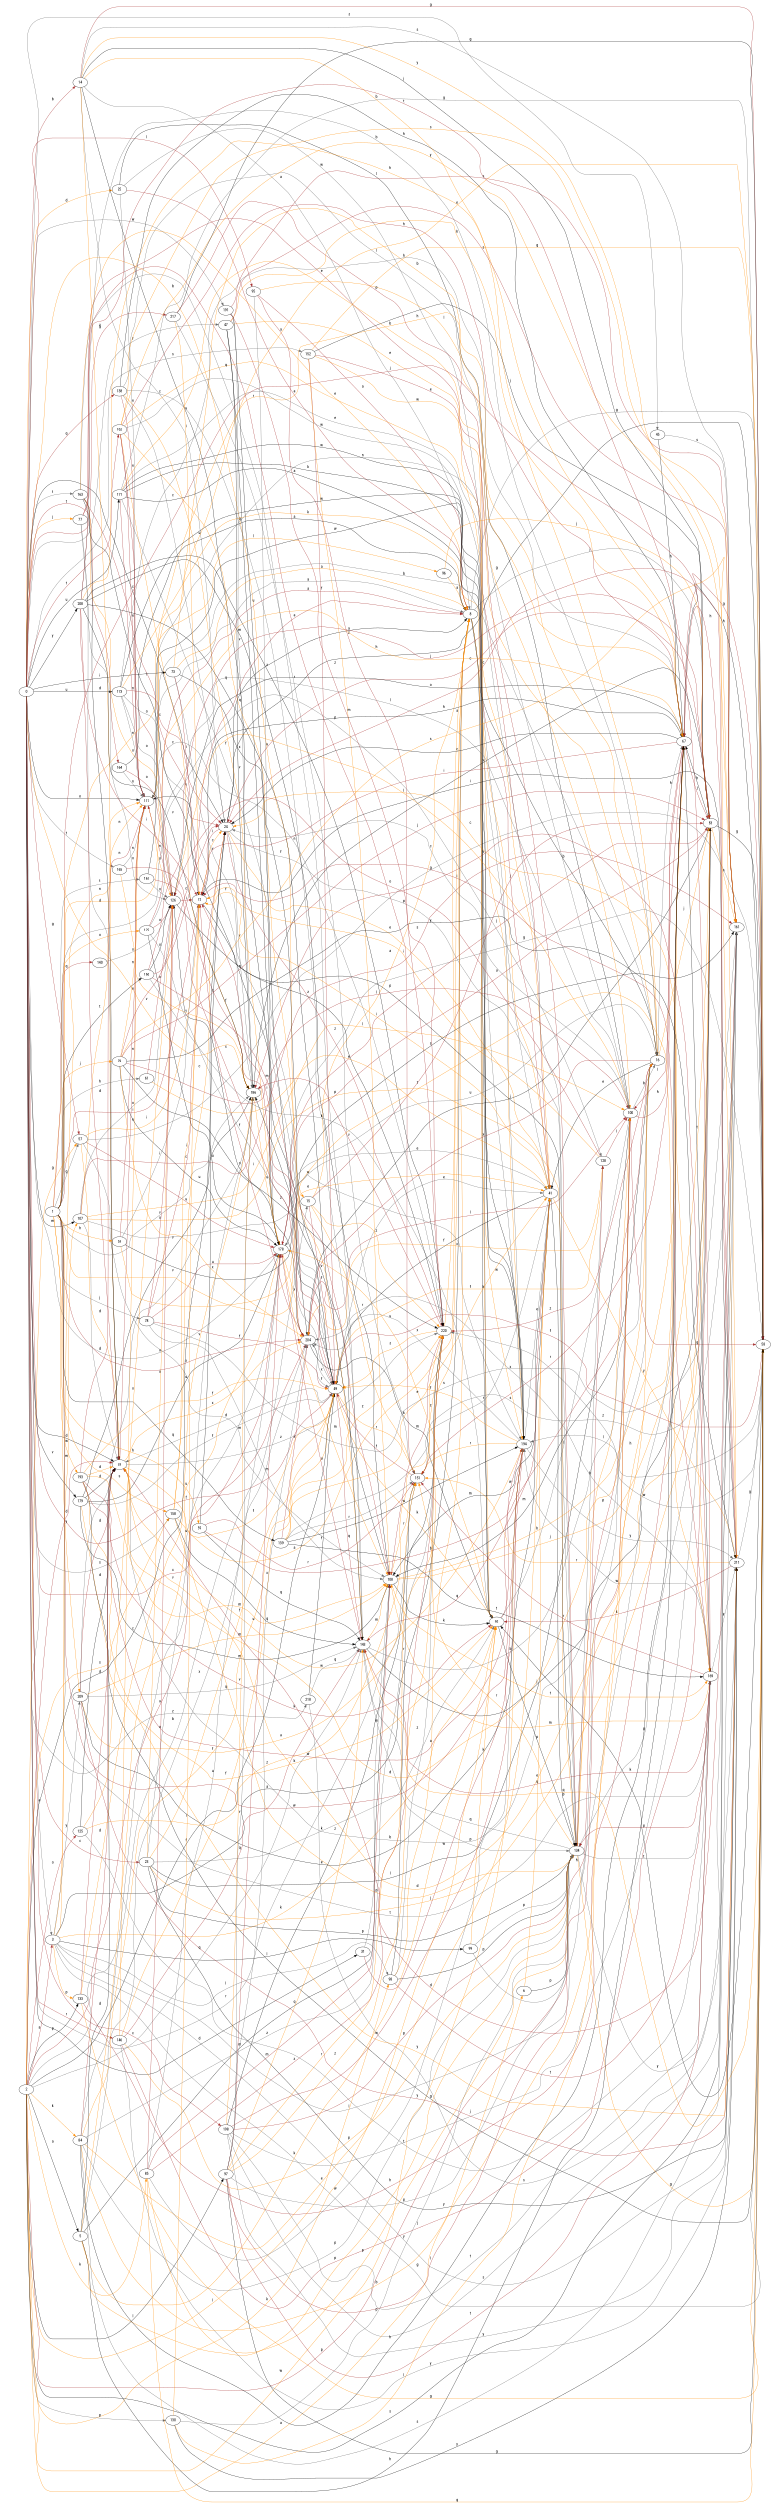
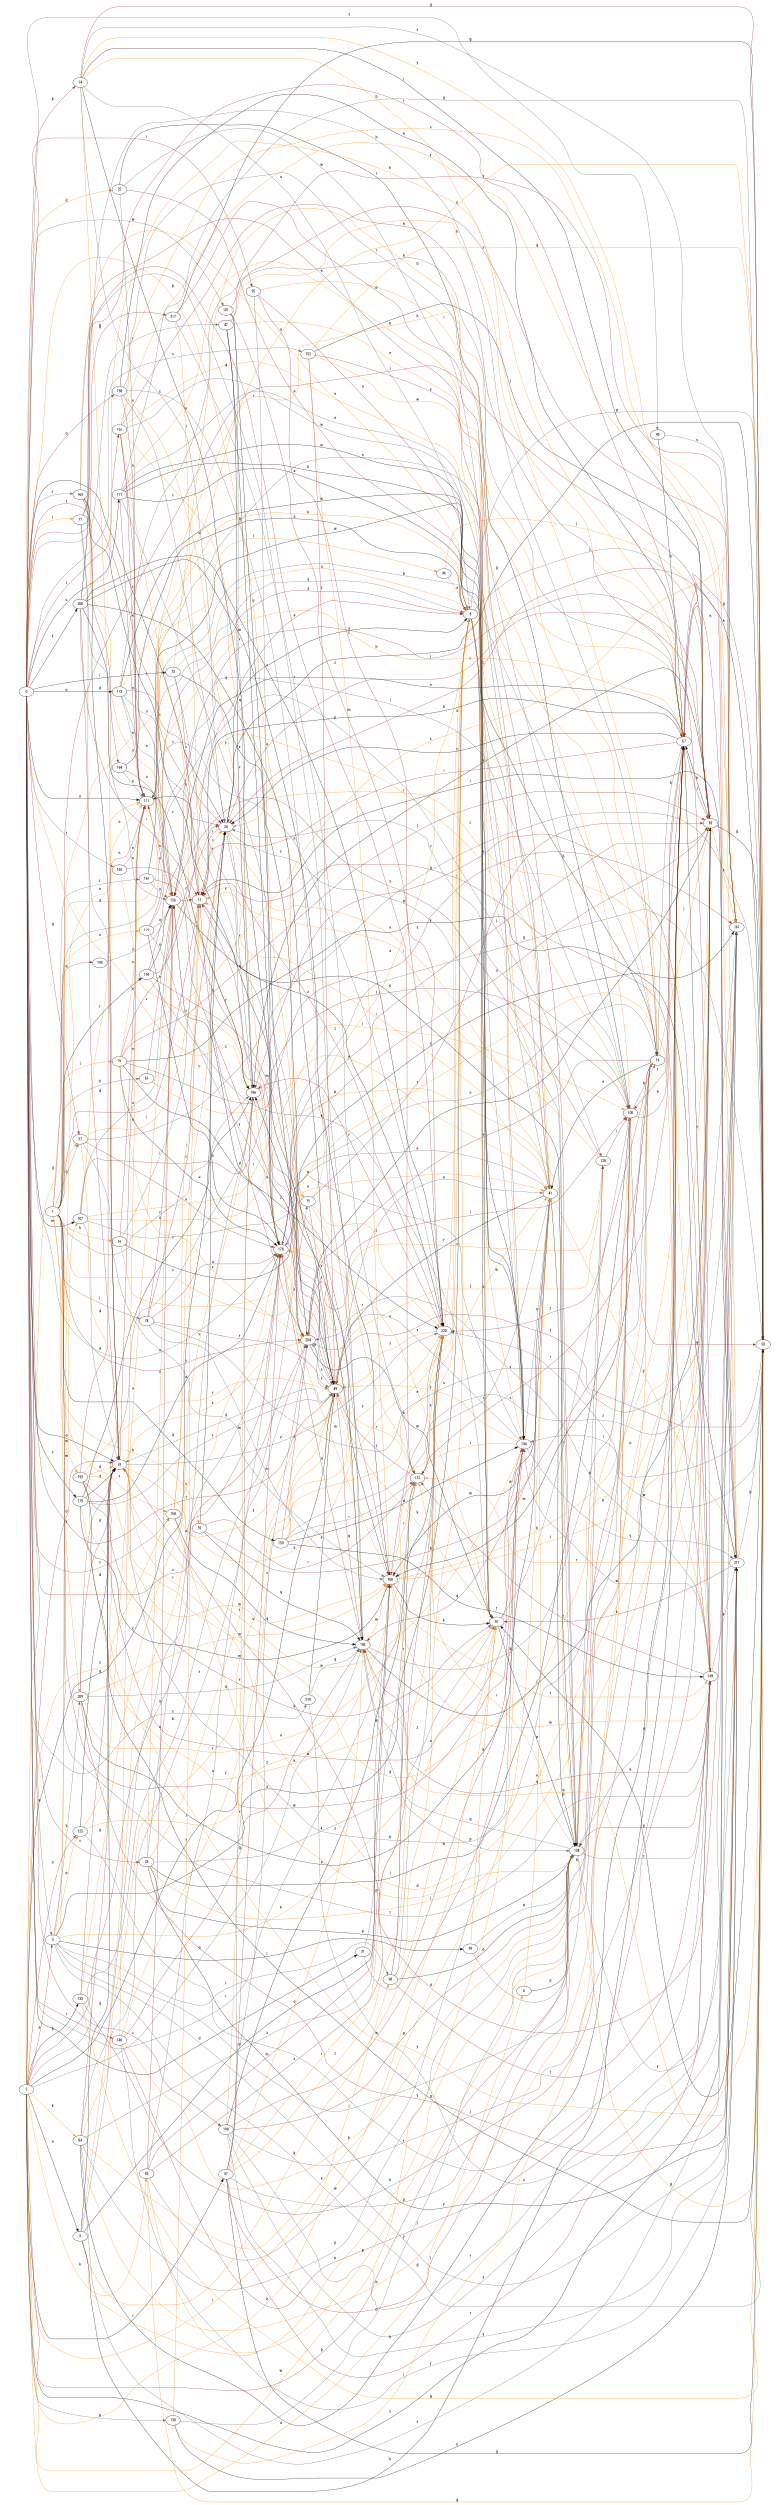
  strict digraph {
    fontname="Roboto Condensed"
    rankdir=LR
    node [fontname="Roboto Condensed"]
    edge [color=darkorange fontname="Roboto Condensed"]
    0
    3
    14
    15
    23
    24
    25
    31
    33
    45
    47
    49
    57
    73
    77
    95
    107
    117
    138
    146
    151
    152
    158
    162
    163
    164
    165
    171
    173
    178
    179
    186
    191
    198
    204
    208
    217
    218
    209
    91
    98
    133
    8
    58
    99
    100
    211
    83
    161
    16
    220
    134
    126
    41
    75
    194
    108
    67
    143
    169
    1
    59
    61
    63
    78
    79
    96
    122
    128
    139
    140
    166
    167
    193
    2
    5
    6
    84
    85
    97
    125
    130
    0 -> 3 [color=gray40 label=a]
    0 -> 14 [color=brown label=b]
    0 -> 15 [label=b]
    0 -> 23 [color=brown label=c]
    0 -> 24 [color=black label=c]
    0 -> 25 [label=d]
    0 -> 31 [color=black label=d]
    0 -> 33 [color=black label=d]
    0 -> 45 [color=gray40 label=f]
    0 -> 47 [color=gray40 label=f]
    0 -> 49 [color=brown label=f]
    0 -> 57 [color=brown label=g]
    0 -> 73 [color=black label=i]
    0 -> 77 [label=j]
    0 -> 95 [color=brown label=l]
    0 -> 107 [color=black label=m]
    0 -> 117 [color=black label=n]
    0 -> 138 [color=brown label=q]
    0 -> 146 [color=brown label=r]
    0 -> 151 [color=gray40 label=r]
    0 -> 152 [color=gray40 label=s]
    0 -> 158 [color=gray40 label=s]
    0 -> 162 [color=brown label=t]
    0 -> 163 [color=gray40 label=t]
    0 -> 164 [color=brown label=t]
    0 -> 165 [color=gray40 label=t]
    0 -> 171 [color=black label=u]
    0 -> 173 [color=black label=u]
    0 -> 178 [color=gray40 label=u]
    0 -> 179 [color=black label=v]
    0 -> 186 [label=v]
    0 -> 191 [color=gray40 label=w]
    0 -> 198 [color=brown label=x]
    0 -> 204 [color=brown label=x]
    0 -> 208 [color=black label=y]
    0 -> 217 [color=brown label=z]
    0 -> 218 [color=gray40 label=z]
    3 -> 107 [label=m]
    3 -> 117 [label=n]
    3 -> 209 [color=gray40 label=y]
    3 -> 91 [label=k]
    3 -> 98 [color=gray40 label=l]
-   3 -> 133 [label=p]
+   3 -> 125 [label=p]
    3 -> 8 [color=black label=a]
    3 -> 58 [color=gray40 label=g]
    3 -> 99 [color=black label=l]
    3 -> 100 [color=gray40 label=l]
    3 -> 211 [color=gray40 label=y]
    14 -> 24 [color=gray40 label=c]
    14 -> 33 [label=d]
    14 -> 178 [color=black label=u]
    14 -> 8 [color=gray40 label=a]
    14 -> 58 [color=brown label=g]
    14 -> 211 [label=y]
    14 -> 83 [color=black label=j]
    14 -> 161 [color=gray40 label=s]
    14 -> 16 [label=b]
    15 -> 49 [color=brown label=f]
    15 -> 151 [label=r]
    15 -> 8 [label=a]
    15 -> 83 [color=brown label=j]
    15 -> 220 [label=z]
    23 -> 49 [label=f]
    23 -> 186 [color=gray40 label=v]
    23 -> 91 [color=gray40 label=k]
    23 -> 100 [color=black label=l]
    23 -> 211 [color=black label=y]
    23 -> 83 [label=j]
    23 -> 134 [color=black label=p]
    23 -> 126 [label=o]
    24 -> 186 [color=gray40 label=v]
    24 -> 8 [color=black label=a]
    24 -> 58 [color=black label=g]
    24 -> 220 [color=brown label=z]
    24 -> 134 [color=gray40 label=p]
    24 -> 41 [label=e]
    24 -> 75 [color=brown label=i]
    25 -> 117 [color=gray40 label=n]
    25 -> 8 [color=brown label=a]
    25 -> 100 [color=black label=l]
    25 -> 194 [color=gray40 label=w]
    31 -> 194 [color=brown label=w]
    31 -> 108 [color=gray40 label=m]
    33 -> 117 [color=brown label=n]
    33 -> 204 [label=x]
    33 -> 8 [label=a]
    33 -> 16 [color=gray40 label=b]
    33 -> 220 [color=gray40 label=z]
    33 -> 194 [label=w]
    45 -> 161 [color=gray40 label=s]
    45 -> 67 [color=black label=h]
    47 -> 178 [color=black label=u]
    47 -> 186 [color=black label=v]
    47 -> 161 [color=brown label=s]
    47 -> 41 [label=e]
    47 -> 67 [label=h]
    49 -> 33 [color=gray40 label=d]
    49 -> 117 [color=black label=n]
    49 -> 151 [label=r]
    49 -> 204 [color=gray40 label=x]
    49 -> 91 [label=k]
    49 -> 41 [color=gray40 label=e]
    49 -> 75 [color=brown label=i]
    49 -> 143 [color=brown label=q]
    57 -> 33 [label=d]
    57 -> 178 [color=brown label=u]
    57 -> 58 [color=gray40 label=g]
    57 -> 75 [label=i]
    57 -> 108 [color=gray40 label=m]
    73 -> 186 [color=gray40 label=v]
    73 -> 204 [color=black label=x]
    73 -> 8 [label=a]
    73 -> 16 [label=b]
    73 -> 75 [color=brown label=i]
    77 -> 33 [color=gray40 label=d]
    77 -> 151 [color=brown label=r]
    77 -> 126 [color=gray40 label=o]
    77 -> 41 [color=brown label=e]
    95 -> 178 [color=gray40 label=u]
    95 -> 8 [color=brown label=a]
    95 -> 100 [label=l]
    95 -> 220 [color=brown label=z]
    107 -> 33 [color=gray40 label=d]
    107 -> 117 [label=n]
    107 -> 100 [label=l]
    107 -> 161 [color=brown label=s]
    107 -> 134 [label=p]
    107 -> 126 [color=gray40 label=o]
    107 -> 194 [color=gray40 label=w]
    117 -> 126 [label=o]
    117 -> 194 [color=black label=w]
    117 -> 67 [label=h]
    138 -> 24 [color=gray40 label=c]
    138 -> 117 [color=brown label=n]
    138 -> 178 [label=u]
    138 -> 100 [color=gray40 label=l]
    138 -> 67 [color=black label=h]
    138 -> 143 [color=gray40 label=q]
    146 -> 49 [label=f]
    146 -> 117 [label=n]
    146 -> 211 [color=gray40 label=y]
    146 -> 83 [color=brown label=j]
    146 -> 134 [label=p]
    146 -> 143 [color=brown label=q]
    151 -> 49 [color=brown label=f]
    151 -> 220 [label=z]
    152 -> 49 [color=brown label=f]
    152 -> 58 [label=g]
    152 -> 83 [color=black label=j]
    152 -> 41 [color=brown label=e]
    152 -> 194 [label=w]
    152 -> 108 [label=m]
    158 -> 24 [label=c]
    158 -> 49 [label=f]
    158 -> 134 [label=p]
    158 -> 75 [label=i]
    158 -> 143 [color=black label=q]
    162 -> 117 [color=brown label=n]
    162 -> 186 [label=v]
    162 -> 211 [label=y]
    162 -> 161 [label=s]
    162 -> 126 [color=brown label=o]
    162 -> 41 [label=e]
    162 -> 194 [color=gray40 label=w]
    162 -> 67 [color=brown label=h]
    162 -> 143 [label=q]
    163 -> 24 [color=brown label=c]
    163 -> 33 [color=black label=d]
    163 -> 8 [label=a]
    163 -> 126 [label=o]
    163 -> 75 [color=black label=i]
    163 -> 143 [color=gray40 label=q]
    164 -> 117 [color=gray40 label=n]
    164 -> 8 [color=black label=a]
    164 -> 126 [color=brown label=o]
    165 -> 49 [color=brown label=f]
    165 -> 117 [color=gray40 label=n]
    165 -> 186 [label=v]
    171 -> 49 [color=gray40 label=f]
    171 -> 117 [color=brown label=n]
    171 -> 91 [color=black label=k]
    171 -> 8 [color=black label=a]
    171 -> 58 [color=gray40 label=g]
    171 -> 16 [label=b]
    171 -> 41 [color=gray40 label=e]
    171 -> 194 [color=black label=w]
    173 -> 24 [color=brown label=c]
    173 -> 49 [color=gray40 label=f]
    173 -> 117 [color=gray40 label=n]
    173 -> 91 [label=k]
    173 -> 126 [color=gray40 label=o]
    173 -> 194 [color=black label=w]
    173 -> 67 [color=gray40 label=h]
    178 -> 204 [label=x]
    178 -> 58 [color=gray40 label=g]
    178 -> 83 [color=brown label=j]
    178 -> 41 [color=gray40 label=e]
    178 -> 108 [label=m]
    179 -> 33 [color=black label=d]
    179 -> 49 [color=gray40 label=f]
    179 -> 178 [color=black label=u]
    179 -> 186 [color=black label=v]
    179 -> 91 [label=k]
    179 -> 108 [color=black label=m]
    186 -> 178 [label=u]
    191 -> 49 [color=black label=f]
    191 -> 186 [color=gray40 label=v]
    191 -> 161 [color=brown label=s]
    191 -> 220 [color=brown label=z]
    198 -> 186 [label=v]
    198 -> 211 [color=gray40 label=y]
    198 -> 83 [color=gray40 label=j]
    198 -> 161 [color=gray40 label=s]
    198 -> 220 [color=black label=z]
    198 -> 134 [color=brown label=p]
    198 -> 194 [color=brown label=w]
    198 -> 169 [color=gray40 label=t]
    204 -> 49 [color=gray40 label=f]
    204 -> 91 [color=black label=k]
    204 -> 100 [color=brown label=l]
    204 -> 83 [color=black label=j]
    204 -> 126 [color=black label=o]
    204 -> 75 [color=brown label=i]
    208 -> 33 [color=brown label=d]
    208 -> 186 [color=black label=v]
    208 -> 16 [color=gray40 label=b]
    208 -> 220 [color=black label=z]
    208 -> 75 [color=brown label=i]
    208 -> 108 [color=black label=m]
    208 -> 67 [label=h]
    208 -> 143 [color=black label=q]
    208 -> 169 [color=brown label=t]
    217 -> 151 [color=gray40 label=r]
    217 -> 58 [color=black label=g]
    217 -> 134 [color=brown label=p]
    217 -> 75 [label=i]
    218 -> 49 [color=black label=f]
    218 -> 161 [color=gray40 label=s]
    218 -> 143 [color=gray40 label=q]
    209 -> 33 [color=brown label=d]
    209 -> 186 [color=gray40 label=v]
    209 -> 8 [label=a]
    209 -> 211 [color=brown label=y]
    209 -> 41 [color=black label=e]
    209 -> 108 [label=m]
    209 -> 143 [color=gray40 label=q]
    91 -> 178 [label=u]
    91 -> 100 [color=gray40 label=l]
    91 -> 134 [color=black label=p]
    91 -> 194 [color=brown label=w]
    98 -> 151 [color=black label=r]
    98 -> 8 [label=a]
    98 -> 220 [color=gray40 label=z]
    98 -> 134 [color=black label=p]
    98 -> 169 [color=brown label=t]
    133 -> 33 [color=brown label=d]
    133 -> 178 [label=u]
    133 -> 58 [label=g]
    133 -> 67 [color=brown label=h]
    8 -> 91 [color=black label=k]
    8 -> 58 [color=gray40 label=g]
    8 -> 83 [color=gray40 label=j]
    8 -> 16 [color=black label=b]
    8 -> 194 [label=w]
    58 -> 49 [color=brown label=f]
    58 -> 117 [label=n]
    58 -> 91 [color=black label=k]
    58 -> 220 [color=gray40 label=z]
    58 -> 194 [color=gray40 label=w]
    58 -> 67 [color=black label=h]
    58 -> 143 [label=q]
    99 -> 91 [label=k]
    99 -> 134 [color=gray40 label=p]
    99 -> 67 [color=gray40 label=h]
    100 -> 24 [color=gray40 label=c]
    100 -> 58 [color=brown label=g]
    100 -> 16 [color=gray40 label=b]
    100 -> 134 [color=brown label=p]
    100 -> 67 [color=brown label=h]
    211 -> 24 [color=brown label=c]
    211 -> 151 [label=r]
    211 -> 91 [color=brown label=k]
    211 -> 58 [color=gray40 label=g]
    211 -> 75 [color=black label=i]
    211 -> 67 [color=brown label=h]
    83 -> 24 [color=brown label=c]
    83 -> 33 [label=d]
    83 -> 178 [color=brown label=u]
    83 -> 186 [color=black label=v]
    83 -> 58 [color=black label=g]
    83 -> 161 [label=s]
    83 -> 134 [color=gray40 label=p]
    83 -> 67 [color=black label=h]
    161 -> 33 [color=brown label=d]
    16 -> 33 [label=d]
    16 -> 178 [color=gray40 label=u]
    16 -> 204 [color=brown label=x]
    16 -> 83 [label=j]
    16 -> 220 [color=brown label=z]
    16 -> 41 [color=black label=e]
    16 -> 108 [color=black label=m]
    16 -> 67 [color=gray40 label=h]
    220 -> 49 [label=f]
    220 -> 117 [color=gray40 label=n]
    220 -> 186 [color=brown label=v]
    220 -> 8 [label=a]
    220 -> 108 [color=brown label=m]
    134 -> 117 [color=gray40 label=n]
    134 -> 151 [label=r]
    134 -> 58 [label=g]
    134 -> 100 [label=l]
    134 -> 211 [color=gray40 label=y]
    134 -> 67 [label=h]
    134 -> 143 [color=gray40 label=q]
    134 -> 169 [color=gray40 label=t]
    134 -> 128 [color=gray40 label=b]
    126 -> 117 [color=brown label=n]
    126 -> 100 [label=l]
    126 -> 220 [color=black label=z]
    126 -> 75 [color=brown label=i]
    41 -> 49 [color=black label=f]
    41 -> 151 [color=gray40 label=r]
    41 -> 211 [label=y]
    41 -> 134 [color=black label=p]
    41 -> 75 [label=i]
    41 -> 108 [color=black label=m]
    41 -> 143 [color=brown label=q]
    75 -> 24 [label=c]
    75 -> 134 [color=black label=p]
    75 -> 67 [color=black label=h]
    194 -> 49 [label=f]
    194 -> 151 [label=r]
    194 -> 204 [color=gray40 label=x]
    194 -> 211 [color=gray40 label=y]
    194 -> 41 [color=gray40 label=e]
    108 -> 151 [label=r]
    108 -> 186 [color=black label=v]
    108 -> 91 [color=black label=k]
    108 -> 83 [label=j]
    108 -> 67 [label=h]
    108 -> 169 [label=t]
    67 -> 24 [color=black label=c]
    67 -> 151 [color=brown label=r]
    67 -> 58 [color=brown label=g]
    67 -> 100 [color=brown label=l]
    67 -> 83 [color=brown label=j]
    67 -> 126 [color=black label=o]
    67 -> 75 [color=brown label=i]
    67 -> 169 [color=black label=t]
    143 -> 178 [color=brown label=u]
    143 -> 83 [color=black label=j]
    143 -> 16 [color=gray40 label=b]
    143 -> 134 [color=gray40 label=p]
    143 -> 108 [label=m]
    169 -> 24 [label=c]
    169 -> 151 [color=brown label=r]
    169 -> 186 [color=brown label=v]
    169 -> 204 [color=gray40 label=x]
    169 -> 211 [color=gray40 label=y]
    169 -> 134 [color=brown label=p]
    169 -> 75 [color=brown label=i]
    169 -> 194 [color=gray40 label=w]
    169 -> 108 [label=m]
    169 -> 143 [color=brown label=q]
    1 -> 57 [color=gray40 label=g]
    1 -> 158 [label=s]
    1 -> 186 [color=gray40 label=v]
    1 -> 204 [color=brown label=x]
    1 -> 209 [label=y]
    1 -> 83 [color=brown label=j]
    1 -> 41 [label=e]
    1 -> 75 [color=brown label=i]
    1 -> 194 [color=brown label=w]
    1 -> 67 [label=h]
    1 -> 169 [color=gray40 label=t]
    1 -> 59 [label=h]
    1 -> 61 [color=gray40 label=h]
    1 -> 63 [label=h]
    1 -> 78 [color=gray40 label=j]
    1 -> 79 [label=j]
    1 -> 96 [label=l]
    1 -> 122 [label=o]
    1 -> 128 [color=gray40 label=p]
    1 -> 139 [color=black label=q]
    1 -> 140 [color=brown label=q]
    1 -> 166 [color=black label=t]
    1 -> 167 [color=gray40 label=t]
    1 -> 193 [label=w]
    59 -> 24 [color=black label=c]
    59 -> 151 [color=brown label=r]
    59 -> 16 [color=brown label=b]
    59 -> 143 [color=black label=q]
    61 -> 126 [color=brown label=o]
    61 -> 41 [label=e]
    63 -> 117 [color=brown label=n]
    63 -> 161 [color=black label=s]
    63 -> 75 [color=gray40 label=i]
    63 -> 169 [label=t]
    78 -> 24 [color=brown label=c]
    78 -> 49 [color=brown label=f]
    78 -> 178 [color=brown label=u]
    78 -> 161 [color=gray40 label=s]
    78 -> 126 [color=brown label=o]
    78 -> 108 [color=gray40 label=m]
    79 -> 117 [label=n]
    79 -> 178 [color=black label=u]
    79 -> 204 [label=x]
    79 -> 8 [color=brown label=a]
    79 -> 100 [color=brown label=l]
    79 -> 211 [color=black label=y]
    79 -> 83 [color=brown label=j]
    79 -> 161 [label=s]
    79 -> 220 [color=black label=z]
    96 -> 8 [label=a]
    96 -> 83 [label=j]
    122 -> 49 [color=gray40 label=f]
    122 -> 178 [color=black label=u]
    122 -> 8 [color=brown label=a]
    122 -> 100 [color=gray40 label=l]
    122 -> 126 [color=brown label=o]
    128 -> 49 [label=f]
    128 -> 204 [label=x]
    128 -> 100 [color=brown label=l]
    128 -> 126 [color=brown label=o]
    128 -> 75 [label=i]
    139 -> 151 [color=gray40 label=r]
    139 -> 204 [color=brown label=x]
    139 -> 161 [color=gray40 label=s]
    139 -> 220 [label=z]
    139 -> 41 [label=e]
    139 -> 194 [color=black label=w]
    139 -> 169 [color=black label=t]
    140 -> 126 [color=gray40 label=o]
    166 -> 24 [color=brown label=c]
    166 -> 91 [color=gray40 label=k]
    166 -> 83 [color=brown label=j]
    166 -> 126 [color=black label=o]
    166 -> 108 [color=brown label=m]
    167 -> 204 [color=brown label=x]
    167 -> 8 [color=gray40 label=a]
    167 -> 16 [color=gray40 label=b]
    167 -> 126 [color=gray40 label=o]
    193 -> 33 [label=d]
    193 -> 49 [label=f]
    193 -> 117 [color=brown label=n]
    193 -> 91 [color=brown label=k]
    193 -> 58 [color=black label=g]
    193 -> 211 [label=y]
    193 -> 194 [color=brown label=w]
    193 -> 108 [label=m]
    2 -> 3 [color=brown label=a]
    2 -> 15 [color=gray40 label=b]
    2 -> 24 [color=black label=c]
    2 -> 33 [color=brown label=d]
    2 -> 49 [color=black label=f]
    2 -> 57 [label=g]
    2 -> 158 [label=s]
    2 -> 178 [color=brown label=u]
    2 -> 91 [label=k]
    2 -> 98 [label=l]
    2 -> 133 [color=black label=p]
    2 -> 161 [color=black label=s]
    2 -> 194 [label=w]
    2 -> 143 [color=gray40 label=q]
    2 -> 128 [color=brown label=p]
    2 -> 5 [color=black label=a]
    2 -> 6 [label=a]
    2 -> 84 [label=k]
    2 -> 85 [label=k]
    2 -> 97 [color=black label=l]
    2 -> 125 [color=brown label=o]
    2 -> 130 [color=gray40 label=p]
    5 -> 33 [color=black label=d]
    5 -> 186 [label=v]
    5 -> 204 [color=gray40 label=x]
    5 -> 91 [label=k]
    5 -> 134 [label=p]
    5 -> 108 [color=black label=m]
    5 -> 67 [color=black label=h]
    6 -> 134 [color=black label=p]
    6 -> 41 [label=e]
    84 -> 33 [color=brown label=d]
    84 -> 49 [label=f]
    84 -> 178 [color=gray40 label=u]
    84 -> 161 [color=gray40 label=s]
    84 -> 16 [label=b]
    84 -> 220 [color=gray40 label=z]
    84 -> 134 [color=gray40 label=p]
    84 -> 41 [label=e]
    84 -> 67 [color=black label=h]
    85 -> 178 [color=gray40 label=u]
    85 -> 58 [label=g]
    85 -> 220 [color=brown label=z]
    85 -> 134 [label=p]
    85 -> 126 [color=brown label=o]
    85 -> 194 [color=gray40 label=w]
    85 -> 108 [color=brown label=m]
    97 -> 151 [label=r]
    97 -> 178 [color=brown label=u]
    97 -> 186 [color=gray40 label=v]
    97 -> 204 [color=gray40 label=x]
    97 -> 58 [color=black label=g]
    97 -> 100 [color=brown label=l]
    97 -> 220 [label=z]
    97 -> 134 [color=gray40 label=p]
    97 -> 143 [label=q]
    97 -> 169 [color=brown label=t]
    125 -> 33 [color=black label=d]
    125 -> 220 [label=z]
    125 -> 126 [label=o]
    125 -> 169 [color=gray40 label=t]
    130 -> 100 [label=l]
    130 -> 211 [color=black label=y]
    130 -> 134 [color=gray40 label=p]
    130 -> 75 [label=i]
  }
